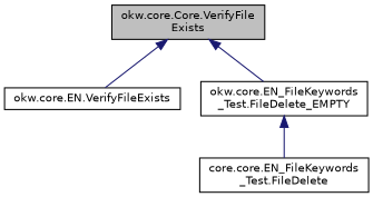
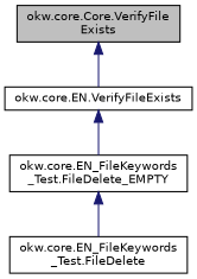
  digraph {
    rankdir=TB
    node [color=black fillcolor=white fontname=Helvetica fontsize=10 shape=record style=filled]
    edge [color=midnightblue dir=back fontname=Helvetica fontsize=10 labelfontname=Helvetica labelfontsize=10 style=solid]
    n1 [fillcolor=grey75 fontcolor=black height=0.2 label="okw.core.Core.VerifyFile\lExists" width=0.4]
    n2 [height=0.2 label="okw.core.EN.VerifyFileExists" width=0.4]
    n3 [height=0.2 label="okw.core.EN_FileKeywords\l_Test.FileDelete_EMPTY" width=0.4]
-   n4 [height=0.2 label="core.core.EN_FileKeywords\l_Test.FileDelete" width=0.4]
+   n4 [height=0.2 label="okw.core.EN_FileKeywords\l_Test.FileDelete" width=0.4]
    n1 -> n2
-   n1 -> n3
+   n2 -> n3
    n3 -> n4
  }
